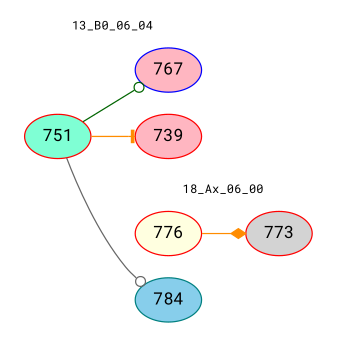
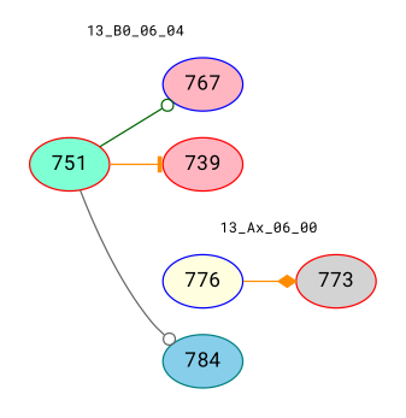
  digraph {
    fontname="Roboto Mono"
    rankdir=LR
    node [color=red fillcolor=lightpink fontname="Roboto Mono" style=filled]
    edge [arrowhead=odot color=darkorange fontname="Roboto Mono"]
-   n1 [fillcolor=lightyellow label=776]
+   n1 [color=blue fillcolor=lightyellow label=776]
    n2 [fillcolor=lightgrey label=773]
    n3 [color=teal fillcolor=skyblue label=784]
    n4 [fillcolor=aquamarine label=751]
    n5 [label=739]
    n6 [color=blue label=767]
    subgraph cluster_1 {
      color=white
      fontsize=10
-     label="18_Ax_06_00"
+     label="13_Ax_06_00"
      n1
      n2
      n3
    }
    subgraph cluster_2 {
      color=white
      fontsize=10
      label="13_B0_06_04"
      n4
      n5
      n6
    }
    n1 -> n2 [arrowhead=diamond]
    n4 -> n3 [color=gray40]
    n4 -> n5 [arrowhead=tee]
    n4 -> n6 [color=darkgreen]
  }
